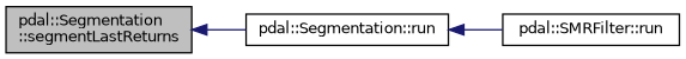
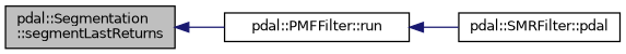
  digraph {
    rankdir=LR
    node [color=black fillcolor=white fontname=Helvetica fontsize=10 shape=record style=filled]
    edge [color=midnightblue dir=back fontname=Helvetica fontsize=10 labelfontname=Helvetica labelfontsize=10 style=solid]
    n1 [fillcolor=grey75 fontcolor=black height=0.2 label="pdal::Segmentation\l::segmentLastReturns" width=0.4]
-   n2 [height=0.2 label="pdal::Segmentation::run" width=0.4]
-   n3 [height=0.2 label="pdal::SMRFilter::run" width=0.4]
+   n2 [height=0.2 label="pdal::PMFFilter::run" width=0.4]
+   n3 [height=0.2 label="pdal::SMRFilter::pdal" width=0.4]
    n1 -> n2
    n2 -> n3
  }
